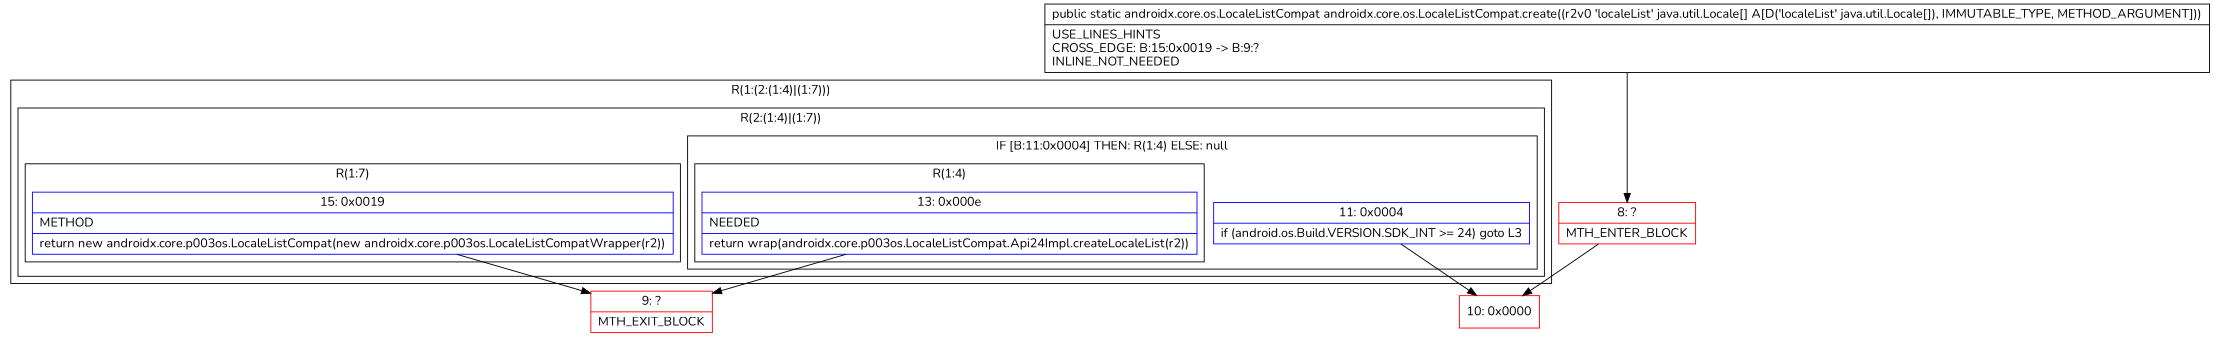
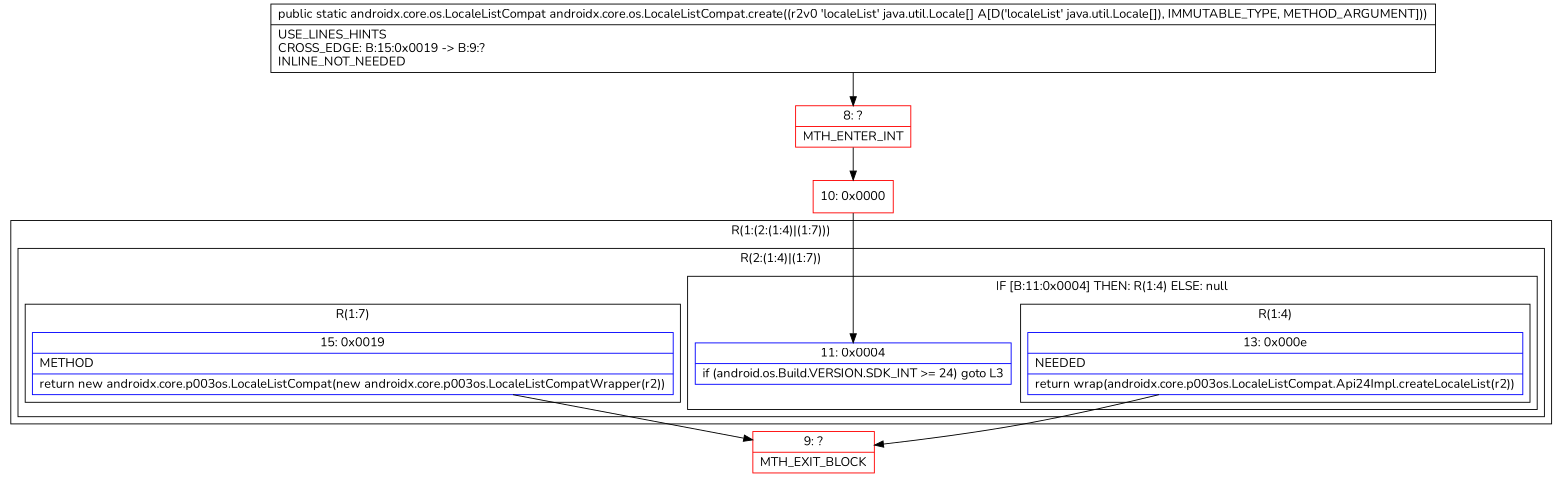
  digraph {
    fontname=Nunito
    node [color=blue fontname=Nunito shape=record]
    edge [fontname=Nunito]
    n1 [label="{13\:\ 0x000e|NEEDED\l|return wrap(androidx.core.p003os.LocaleListCompat.Api24Impl.createLocaleList(r2))\l}"]
    n2 [label="{11\:\ 0x0004|if (android.os.Build.VERSION.SDK_INT \>= 24) goto L3\l}"]
    n3 [label="{15\:\ 0x0019|METHOD\l|return new androidx.core.p003os.LocaleListCompat(new androidx.core.p003os.LocaleListCompatWrapper(r2))\l}"]
    n4 [color=red label="{9\:\ ?|MTH_EXIT_BLOCK\l}"]
-   n5 [color=red label="{8\:\ ?|MTH_ENTER_BLOCK\l}"]
+   n5 [color=red label="{8\:\ ?|MTH_ENTER_INT\l}"]
    n6 [color=red label="{10\:\ 0x0000}"]
    n7 [label="{public static androidx.core.os.LocaleListCompat androidx.core.os.LocaleListCompat.create((r2v0 'localeList' java.util.Locale[] A[D('localeList' java.util.Locale[]), IMMUTABLE_TYPE, METHOD_ARGUMENT]))  | USE_LINES_HINTS\lCROSS_EDGE: B:15:0x0019 \-\> B:9:?\lINLINE_NOT_NEEDED\l}" color=""]
    subgraph cluster_1 {
      label="R(1:(2:(1:4)|(1:7)))"
      subgraph cluster_2 {
        label="R(2:(1:4)|(1:7))"
        subgraph cluster_3 {
          label="IF [B:11:0x0004] THEN: R(1:4) ELSE: null"
          n2
          subgraph cluster_4 {
            label="R(1:4)"
            n1
          }
        }
        subgraph cluster_5 {
          label="R(1:7)"
          n3
        }
      }
    }
    n1 -> n4
    n3 -> n4
    n5 -> n6
-   n2 -> n6
+   n6 -> n2
    n7 -> n5
  }
